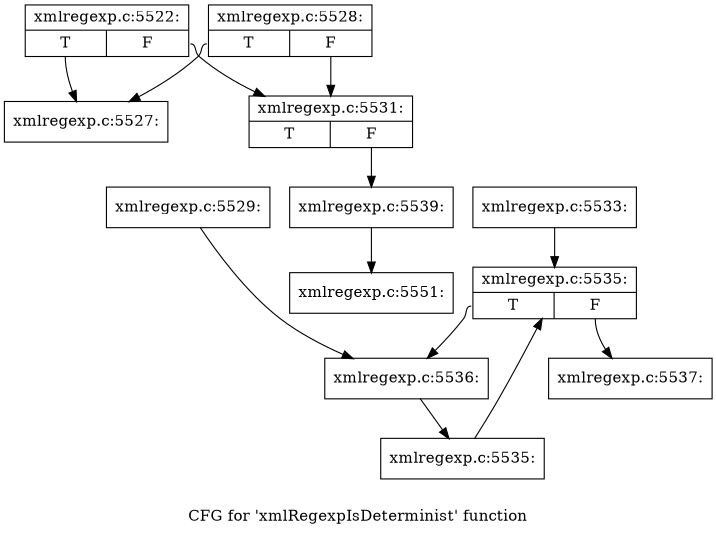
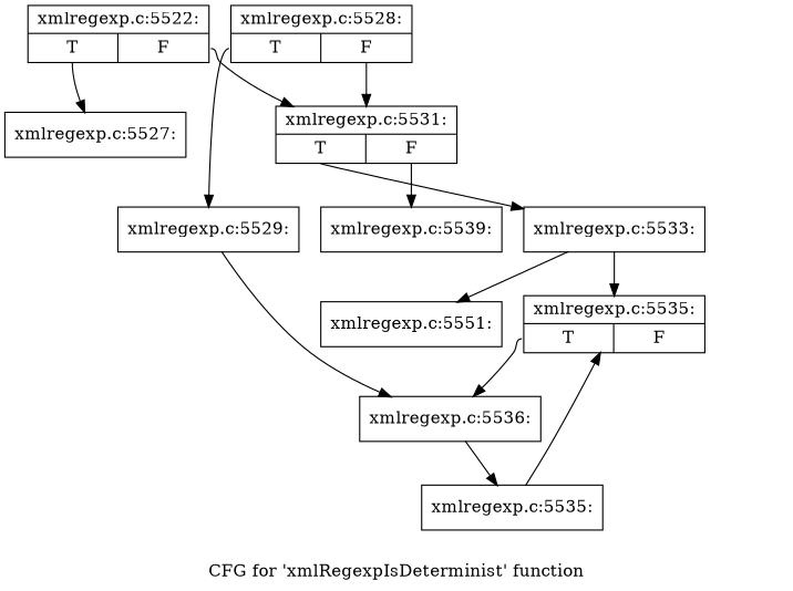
  digraph {
    label="CFG for 'xmlRegexpIsDeterminist' function"
    node [shape=record]
    n1 [label="{xmlregexp.c:5522:|{<s0>T|<s1>F}}"]
    n2 [label="{xmlregexp.c:5527:}"]
    n3 [label="{xmlregexp.c:5531:|{<s0>T|<s1>F}}"]
    n4 [label="{xmlregexp.c:5528:|{<s0>T|<s1>F}}"]
    n5 [label="{xmlregexp.c:5529:}"]
    n6 [label="{xmlregexp.c:5551:}"]
    n7 [label="{xmlregexp.c:5536:}"]
    n8 [label="{xmlregexp.c:5533:}"]
    n9 [label="{xmlregexp.c:5539:}"]
    n10 [label="{xmlregexp.c:5535:|{<s0>T|<s1>F}}"]
-   n11 [label="{xmlregexp.c:5537:}"]
    n12 [label="{xmlregexp.c:5535:}"]
    n1 -> n2 [tailport=s0]
    n1 -> n3 [tailport=s1]
+   n3 -> n8 [tailport=s0]
    n3 -> n9 [tailport=s1]
    n4 -> n3 [tailport=s1]
-   n4 -> n2 [tailport=s0]
+   n4 -> n5 [tailport=s0]
    n5 -> n7
    n7 -> n12
    n8 -> n10
-   n9 -> n6
+   n8 -> n6
    n10 -> n7 [tailport=s0]
-   n10 -> n11 [tailport=s1]
    n12 -> n10
  }
